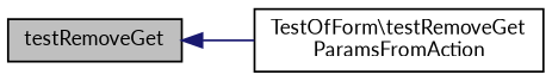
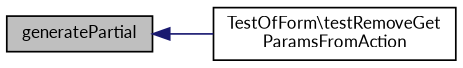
  digraph {
    rankdir=LR
    fontname=Lato
    node [color=black fontname=Lato fontsize=10 shape=record style=filled]
-   n1 [fillcolor=grey75 fontcolor=black height=0.2 label=testRemoveGet width=0.4]
+   n1 [fillcolor=grey75 fontcolor=black height=0.2 label=generatePartial width=0.4]
    n2 [fillcolor=white height=0.2 label="TestOfForm\\testRemoveGet\lParamsFromAction" width=0.4]
    n1 -> n2 [color=midnightblue dir=back fontname=Lato fontsize=10 labelfontname=Helvetica labelfontsize=10 style=solid]
  }
